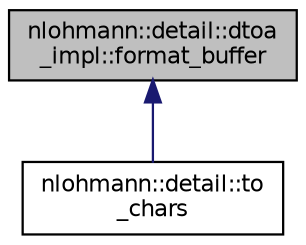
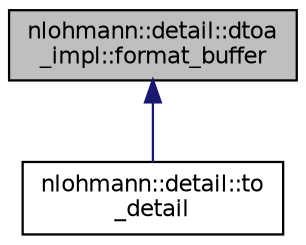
  digraph {
    rankdir=TB
    node [color=black fontname=Helvetica fontsize=10 shape=record style=filled]
    n1 [fillcolor=grey75 fontcolor=black height=0.2 label="nlohmann::detail::dtoa\l_impl::format_buffer" width=0.4]
-   n2 [fillcolor=white height=0.2 label="nlohmann::detail::to\l_chars" width=0.4]
+   n2 [fillcolor=white height=0.2 label="nlohmann::detail::to\l_detail" width=0.4]
    n1 -> n2 [color=midnightblue dir=back fontname=Helvetica fontsize=10 labelfontname=Helvetica labelfontsize=10 style=solid]
  }
